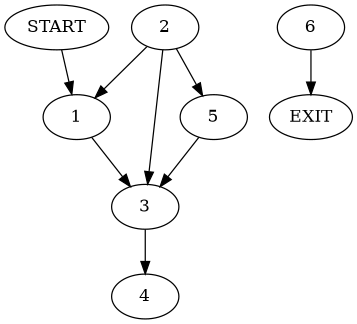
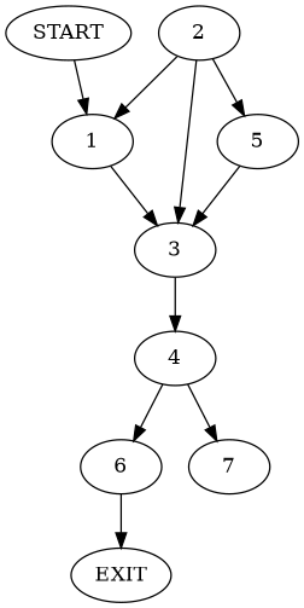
  digraph {
    n1 [label=START]
    1
    3
    n4 [label=EXIT]
    2
    5
    4
    6
+   7
    n1 -> 1
    1 -> 3
    3 -> 4
    2 -> 1
    2 -> 3
    2 -> 5
    5 -> 3
+   4 -> 6
+   4 -> 7
    6 -> n4
  }
